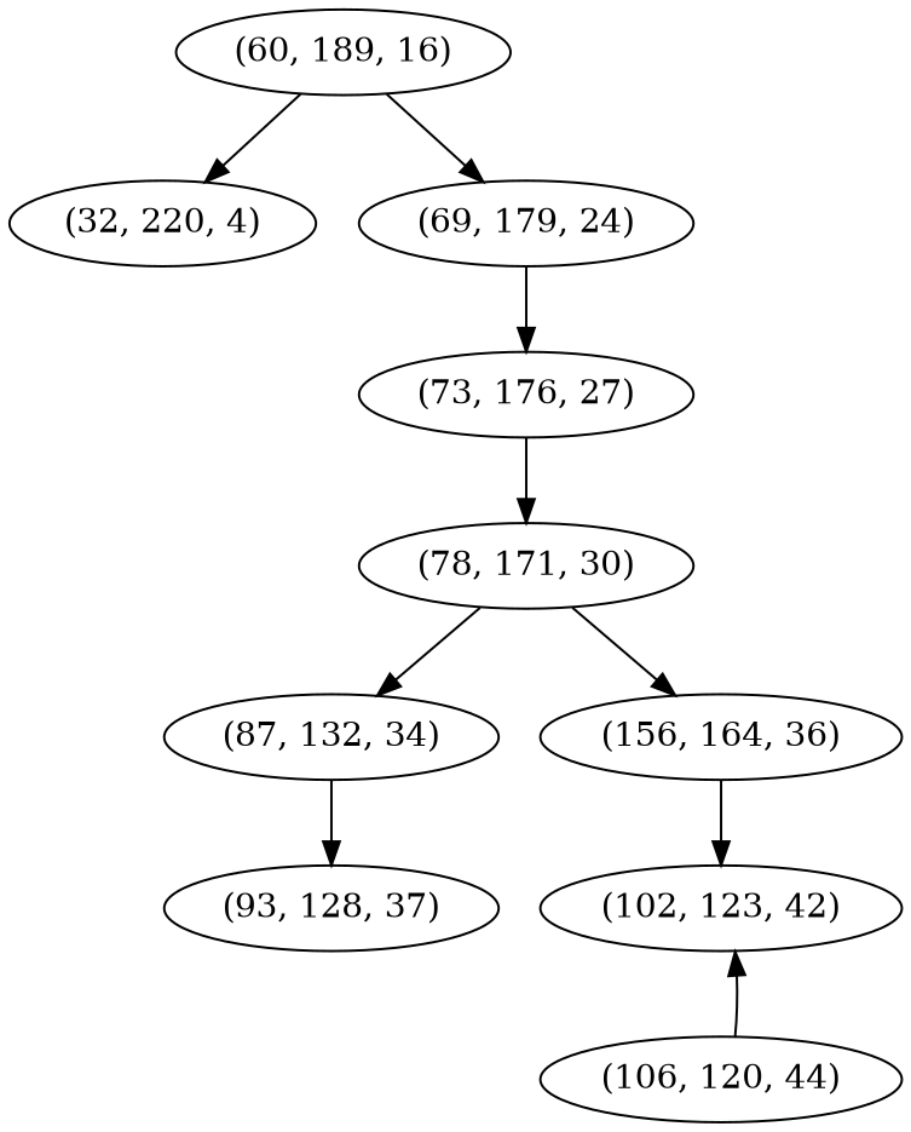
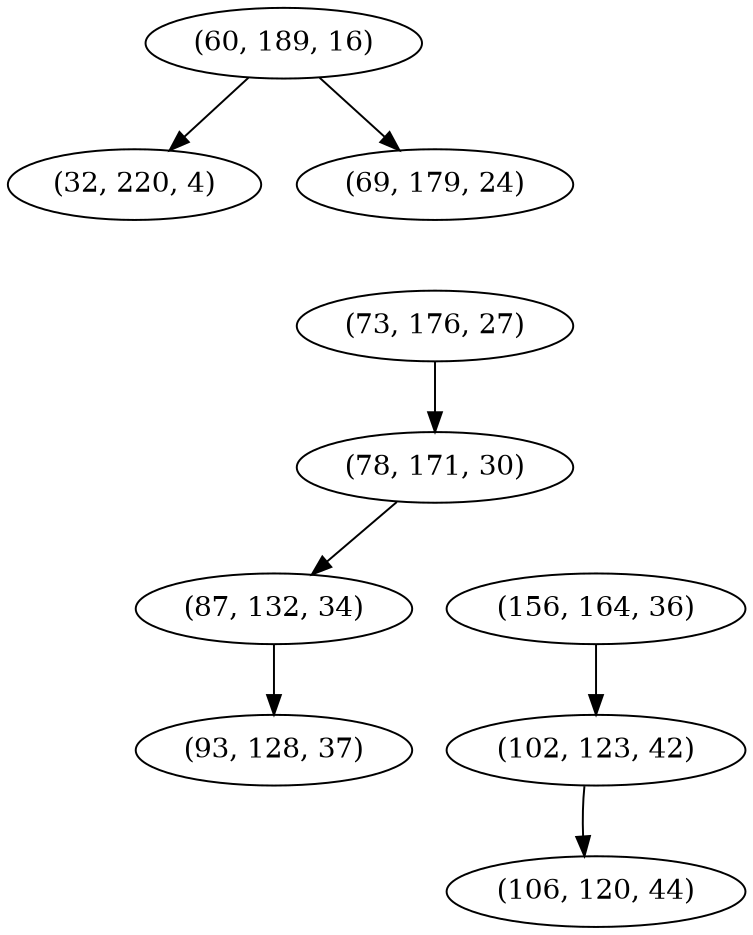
  digraph {
    "(60, 189, 16)"
    "(32, 220, 4)"
    "(69, 179, 24)"
    "(73, 176, 27)"
    "(78, 171, 30)"
    "(87, 132, 34)"
    "(156, 164, 36)"
    "(93, 128, 37)"
    "(102, 123, 42)"
    "(106, 120, 44)"
    "(60, 189, 16)" -> "(32, 220, 4)"
    "(60, 189, 16)" -> "(69, 179, 24)"
-   "(69, 179, 24)" -> "(73, 176, 27)"
    "(73, 176, 27)" -> "(78, 171, 30)"
    "(78, 171, 30)" -> "(87, 132, 34)"
-   "(78, 171, 30)" -> "(156, 164, 36)"
    "(87, 132, 34)" -> "(93, 128, 37)"
    "(156, 164, 36)" -> "(102, 123, 42)"
-   "(106, 120, 44)" -> "(102, 123, 42)"
+   "(102, 123, 42)" -> "(106, 120, 44)"
  }
